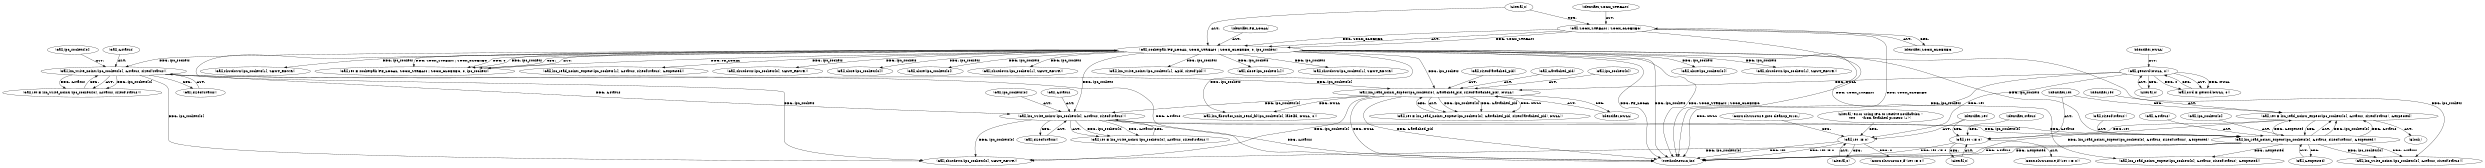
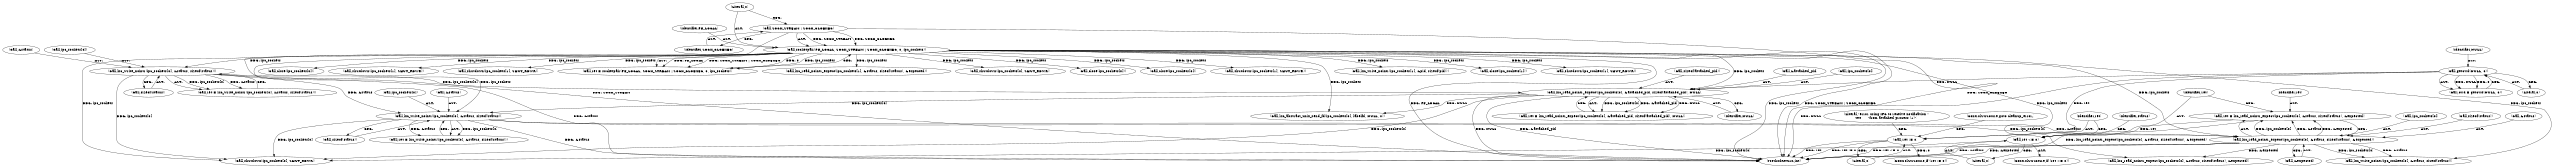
  digraph {
    n1 [label="(Call,ret = lxc_read_nointr_expect(ipc_sockets[0], &status, sizeof(status), &expected))"]
    n2 [label="(Call,lxc_read_nointr_expect(ipc_sockets[0], &status, sizeof(status), &expected))"]
    n3 [label="(Call,ret <= 0)"]
-   n4 [label="(Block,)"]
    n5 [label="(MethodReturn,int)"]
    n6 [label="(Call,lxc_read_nointr_expect(ipc_sockets[0], &status, sizeof(status), &expected))"]
    n7 [label="(Call,&expected)"]
    n8 [label="(Call,shutdown(ipc_sockets[0], SHUT_RDWR))"]
    n9 [label="(Call,lxc_write_nointr(ipc_sockets[0], &status, sizeof(status)))"]
    n10 [label="(Literal,0)"]
    n11 [label="(ControlStructure,if (ret <= 0))"]
    n12 [label="(Call,socketpair(PF_LOCAL, SOCK_STREAM | SOCK_CLOEXEC, 0, ipc_sockets))"]
    n13 [label="(Call,lxc_write_nointr(ipc_sockets[0], &status, sizeof(status)))"]
    n14 [label="(Call,lxc_read_nointr_expect(ipc_sockets[0], &attached_pid, sizeof(attached_pid), NULL))"]
    n15 [label="(Call,lxc_write_nointr(ipc_sockets[0], &status, sizeof(status)))"]
    n16 [label="(Call,close(ipc_sockets[0]))"]
    n17 [label="(Call,shutdown(ipc_sockets[1], SHUT_RDWR))"]
    n18 [label="(Call,shutdown(ipc_sockets[1], SHUT_RDWR))"]
    n19 [label="(Call,ret = socketpair(PF_LOCAL, SOCK_STREAM | SOCK_CLOEXEC, 0, ipc_sockets))"]
    n20 [label="(Call,lxc_read_nointr_expect(ipc_sockets[1], &status, sizeof(status), &expected))"]
    n21 [label="(Call,shutdown(ipc_sockets[0], SHUT_RDWR))"]
    n22 [label="(Call,close(ipc_sockets[0]))"]
    n23 [label="(Call,close(ipc_sockets[0]))"]
    n24 [label="(Call,shutdown(ipc_sockets[1], SHUT_RDWR))"]
    n25 [label="(Call,lxc_abstract_unix_send_fd(ipc_sockets[0], labelfd, NULL, 0))"]
    n26 [label="(Call,lxc_write_nointr(ipc_sockets[1], &pid, sizeof(pid)))"]
    n27 [label="(Call,close(ipc_sockets[1]))"]
    n28 [label="(Call,shutdown(ipc_sockets[1], SHUT_RDWR))"]
    n29 [label="(Call,ret = lxc_write_nointr(ipc_sockets[0], &status, sizeof(status)))"]
    n30 [label="(Call,sizeof(status))"]
    n31 [label="(Identifier,NULL)"]
    n32 [label="(Call,ret = lxc_read_nointr_expect(ipc_sockets[0], &attached_pid, sizeof(attached_pid), NULL))"]
    n33 [label="(Call,ret = lxc_write_nointr(ipc_sockets[0], &status, sizeof(status)))"]
    n34 [label="(Call,sizeof(status))"]
    n35 [label="(Call,SOCK_STREAM | SOCK_CLOEXEC)"]
    n36 [label="(Identifier,SOCK_CLOEXEC)"]
    n37 [label="(Call,getcwd(NULL, 0))"]
    n38 [label="(Literal,0)"]
    n39 [label="(Call,cwd = getcwd(NULL, 0))"]
    n40 [label="(Call,ret != 0)"]
    n41 [label="(ControlStructure,if (ret != 0))"]
    n42 [label="(Literal,0)"]
    n43 [label="(ControlStructure,goto cleanup_error;)"]
    n44 [label="(Call,ipc_sockets[0])"]
    n45 [label="(Call,ipc_sockets[0])"]
    n46 [label="(Identifier,ret)"]
    n47 [label="(Call,ipc_sockets[0])"]
    n48 [label="(Call,&attached_pid)"]
    n49 [label="(Literal,\"error using IPC to receive notification \"\n\t\t\t\t      \"from attached process (1)\")"]
    n50 [label="(Identifier,status)"]
    n51 [label="(Identifier,ret)"]
    n52 [label="(Call,&status)"]
    n53 [label="(Call,sizeof(status))"]
    n54 [label="(Literal,0)"]
-   n55 [label="(Identifier,SOCK_STREAM)"]
    n56 [label="(Call,&status)"]
    n57 [label="(Call,ipc_sockets[0])"]
    n58 [label="(Identifier,PF_LOCAL)"]
    n59 [label="(Identifier,ret)"]
    n60 [label="(Identifier,NULL)"]
    n61 [label="(Call,&status)"]
    n62 [label="(Call,sizeof(attached_pid))"]
    n1 -> n2 [label="CFG: "]
    n1 -> n3 [label="DDG: ret"]
-   n1 -> n4 [label="AST: "]
    n1 -> n5 [label="DDG: lxc_read_nointr_expect(ipc_sockets[0], &status, sizeof(status), &expected)"]
    n2 -> n1 [label="AST: "]
    n2 -> n1 [label="DDG: ipc_sockets[0]"]
    n2 -> n1 [label="DDG: &status"]
    n2 -> n1 [label="DDG: &expected"]
    n2 -> n5 [label="DDG: &expected"]
    n2 -> n5 [label="DDG: &status"]
    n2 -> n6 [label="DDG: &expected"]
    n2 -> n7 [label="CFG: "]
    n2 -> n8 [label="DDG: ipc_sockets[0]"]
    n2 -> n9 [label="DDG: ipc_sockets[0]"]
    n2 -> n9 [label="DDG: &status"]
    n3 -> n5 [label="DDG: ret <= 0"]
    n3 -> n10 [label="CFG: "]
    n3 -> n11 [label="AST: "]
    n7 -> n2 [label="AST: "]
    n10 -> n3 [label="AST: "]
    n12 -> n2 [label="DDG: ipc_sockets"]
    n12 -> n5 [label="DDG: PF_LOCAL"]
    n12 -> n5 [label="DDG: ipc_sockets"]
    n12 -> n5 [label="DDG: SOCK_STREAM | SOCK_CLOEXEC"]
    n12 -> n6 [label="DDG: ipc_sockets"]
    n12 -> n8 [label="DDG: ipc_sockets"]
    n12 -> n9 [label="DDG: ipc_sockets"]
    n12 -> n13 [label="DDG: ipc_sockets"]
    n12 -> n14 [label="DDG: ipc_sockets"]
    n12 -> n15 [label="DDG: ipc_sockets"]
    n12 -> n16 [label="DDG: ipc_sockets"]
    n12 -> n17 [label="DDG: ipc_sockets"]
    n12 -> n18 [label="DDG: ipc_sockets"]
    n12 -> n19 [label="AST: "]
    n12 -> n19 [label="DDG: PF_LOCAL"]
    n12 -> n19 [label="DDG: SOCK_STREAM | SOCK_CLOEXEC"]
    n12 -> n19 [label="DDG: 0"]
    n12 -> n19 [label="DDG: ipc_sockets"]
    n12 -> n20 [label="DDG: ipc_sockets"]
    n12 -> n21 [label="DDG: ipc_sockets"]
    n12 -> n22 [label="DDG: ipc_sockets"]
    n12 -> n23 [label="DDG: ipc_sockets"]
    n12 -> n24 [label="DDG: ipc_sockets"]
    n12 -> n25 [label="DDG: ipc_sockets"]
    n12 -> n26 [label="DDG: ipc_sockets"]
    n12 -> n27 [label="DDG: ipc_sockets"]
    n12 -> n28 [label="DDG: ipc_sockets"]
    n13 -> n2 [label="DDG: ipc_sockets[0]"]
    n13 -> n2 [label="DDG: &status"]
    n13 -> n5 [label="DDG: &status"]
    n13 -> n8 [label="DDG: ipc_sockets[0]"]
    n13 -> n29 [label="AST: "]
    n13 -> n29 [label="DDG: ipc_sockets[0]"]
    n13 -> n29 [label="DDG: &status"]
    n13 -> n30 [label="CFG: "]
    n14 -> n5 [label="DDG: NULL"]
    n14 -> n5 [label="DDG: &attached_pid"]
    n14 -> n8 [label="DDG: ipc_sockets[0]"]
    n14 -> n13 [label="DDG: ipc_sockets[0]"]
    n14 -> n25 [label="DDG: NULL"]
    n14 -> n31 [label="CFG: "]
    n14 -> n32 [label="AST: "]
    n14 -> n32 [label="DDG: ipc_sockets[0]"]
    n14 -> n32 [label="DDG: &attached_pid"]
    n14 -> n32 [label="DDG: NULL"]
    n15 -> n5 [label="DDG: &status"]
    n15 -> n8 [label="DDG: ipc_sockets[0]"]
    n15 -> n13 [label="DDG: &status"]
    n15 -> n14 [label="DDG: ipc_sockets[0]"]
    n15 -> n33 [label="AST: "]
    n15 -> n33 [label="DDG: ipc_sockets[0]"]
    n15 -> n33 [label="DDG: &status"]
    n15 -> n34 [label="CFG: "]
    n19 -> n12 [label="CFG: "]
    n29 -> n13 [label="CFG: "]
    n30 -> n13 [label="AST: "]
    n31 -> n14 [label="AST: "]
    n32 -> n14 [label="CFG: "]
    n33 -> n15 [label="CFG: "]
    n34 -> n15 [label="AST: "]
    n35 -> n5 [label="DDG: SOCK_CLOEXEC"]
    n35 -> n5 [label="DDG: SOCK_STREAM"]
    n35 -> n12 [label="AST: "]
    n35 -> n12 [label="DDG: SOCK_STREAM"]
    n35 -> n12 [label="DDG: SOCK_CLOEXEC"]
    n35 -> n36 [label="CFG: "]
    n36 -> n35 [label="AST: "]
    n37 -> n5 [label="DDG: NULL"]
    n37 -> n14 [label="DDG: NULL"]
    n37 -> n38 [label="CFG: "]
    n37 -> n39 [label="AST: "]
    n37 -> n39 [label="DDG: NULL"]
    n37 -> n39 [label="DDG: 0"]
    n37 -> n40 [label="DDG: ret"]
    n38 -> n37 [label="AST: "]
    n39 -> n37 [label="CFG: "]
    n40 -> n5 [label="DDG: ret != 0"]
    n40 -> n5 [label="DDG: ret"]
    n40 -> n41 [label="DDG: 0"]
    n40 -> n42 [label="CFG: "]
    n42 -> n40 [label="AST: "]
    n43 -> n40 [label="CFG: "]
    n44 -> n15 [label="AST: "]
    n45 -> n13 [label="AST: "]
    n46 -> n3 [label="CFG: "]
    n46 -> n40 [label="AST: "]
    n47 -> n2 [label="AST: "]
    n48 -> n14 [label="AST: "]
    n49 -> n40 [label="CFG: "]
    n50 -> n3 [label="CFG: "]
    n51 -> n1 [label="CFG: "]
    n51 -> n3 [label="AST: "]
    n52 -> n15 [label="AST: "]
    n53 -> n2 [label="AST: "]
    n54 -> n12 [label="AST: "]
    n54 -> n35 [label="CFG: "]
-   n55 -> n35 [label="AST: "]
    n56 -> n2 [label="AST: "]
    n57 -> n14 [label="AST: "]
    n58 -> n12 [label="AST: "]
    n59 -> n1 [label="AST: "]
    n60 -> n37 [label="AST: "]
    n61 -> n13 [label="AST: "]
    n62 -> n14 [label="AST: "]
  }
